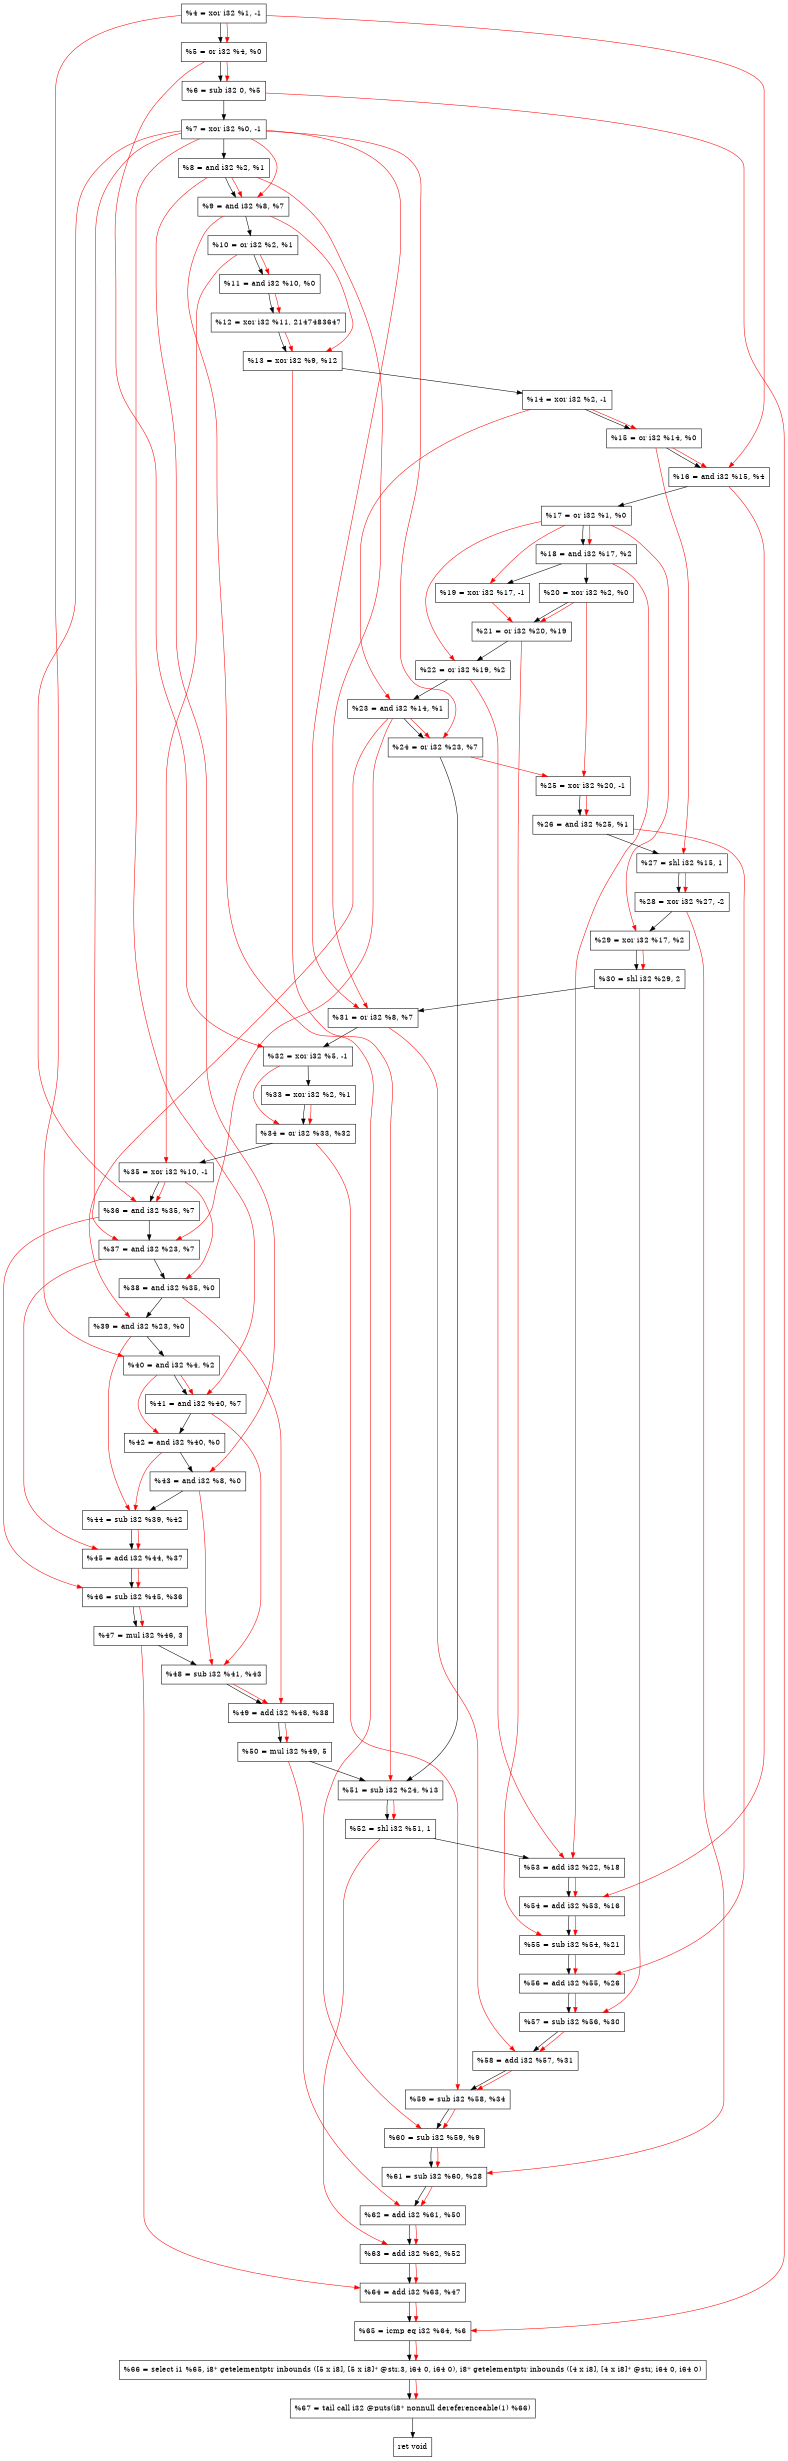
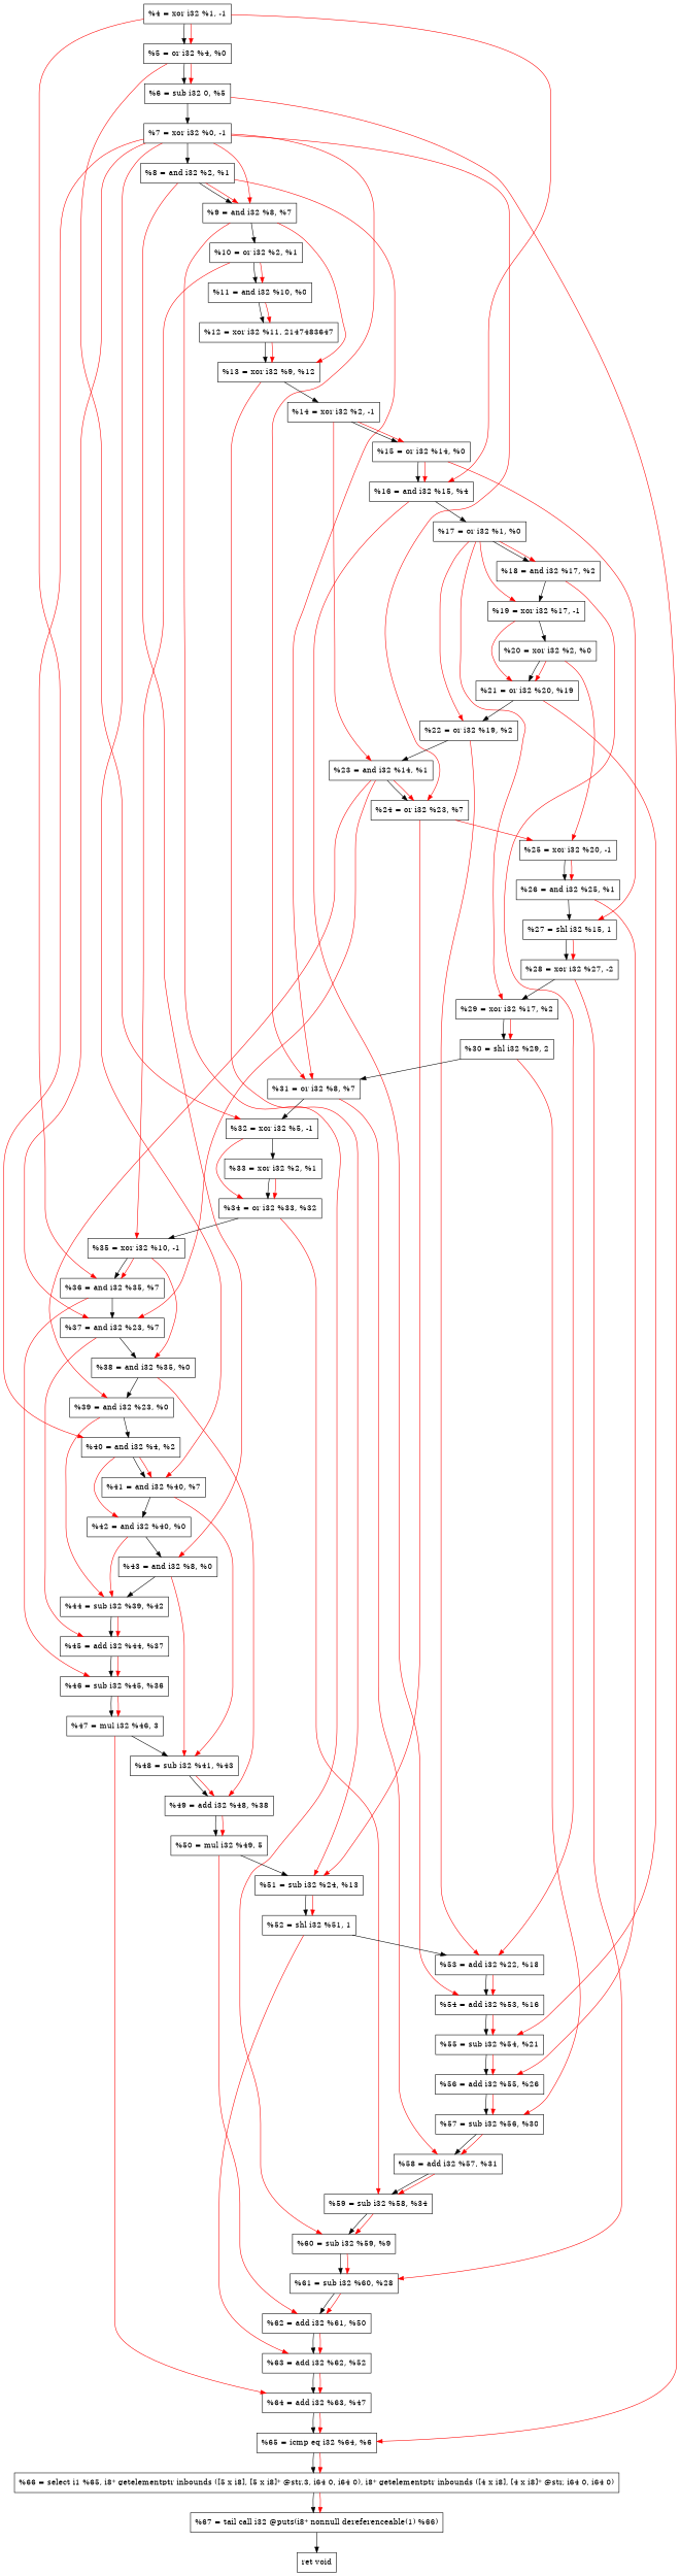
  digraph {
    node [shape=record]
    edge [color=red]
    n1 [label="  %4 = xor i32 %1, -1"]
    n2 [label="  %5 = or i32 %4, %0"]
    n3 [label="  %16 = and i32 %15, %4"]
    n4 [label="  %40 = and i32 %4, %2"]
    n5 [label="  %6 = sub i32 0, %5"]
    n6 [label="  %32 = xor i32 %5, -1"]
    n7 [label="  %17 = or i32 %1, %0"]
    n8 [label="  %54 = add i32 %53, %16"]
    n9 [label="  %41 = and i32 %40, %7"]
    n10 [label="  %42 = and i32 %40, %0"]
    n11 [label="  %7 = xor i32 %0, -1"]
    n12 [label="  %65 = icmp eq i32 %64, %6"]
    n13 [label="  %33 = xor i32 %2, %1"]
    n14 [label="  %34 = or i32 %33, %32"]
    n15 [label="  %8 = and i32 %2, %1"]
    n16 [label="  %9 = and i32 %8, %7"]
    n17 [label="  %24 = or i32 %23, %7"]
    n18 [label="  %31 = or i32 %8, %7"]
    n19 [label="  %36 = and i32 %35, %7"]
    n20 [label="  %37 = and i32 %23, %7"]
    n21 [label="  %66 = select i1 %65, i8* getelementptr inbounds ([5 x i8], [5 x i8]* @str.3, i64 0, i64 0), i8* getelementptr inbounds ([4 x i8], [4 x i8]* @str, i64 0, i64 0)"]
    n22 [label="  %43 = and i32 %8, %0"]
    n23 [label="  %10 = or i32 %2, %1"]
    n24 [label="  %13 = xor i32 %9, %12"]
    n25 [label="  %60 = sub i32 %59, %9"]
    n26 [label="  %51 = sub i32 %24, %13"]
    n27 [label="  %25 = xor i32 %20, -1"]
    n28 [label="  %58 = add i32 %57, %31"]
    n29 [label="  %46 = sub i32 %45, %36"]
    n30 [label="  %38 = and i32 %35, %0"]
    n31 [label="  %45 = add i32 %44, %37"]
    n32 [label="  %48 = sub i32 %41, %43"]
    n33 [label="  %44 = sub i32 %39, %42"]
    n34 [label="  %11 = and i32 %10, %0"]
    n35 [label="  %35 = xor i32 %10, -1"]
    n36 [label="  %14 = xor i32 %2, -1"]
    n37 [label="  %61 = sub i32 %60, %28"]
    n38 [label="  %12 = xor i32 %11, 2147483647"]
    n39 [label="  %15 = or i32 %14, %0"]
    n40 [label="  %23 = and i32 %14, %1"]
    n41 [label="  %52 = shl i32 %51, 1"]
    n42 [label="  %27 = shl i32 %15, 1"]
    n43 [label="  %39 = and i32 %23, %0"]
    n44 [label="  %28 = xor i32 %27, -2"]
    n45 [label="  %18 = and i32 %17, %2"]
    n46 [label="  %19 = xor i32 %17, -1"]
    n47 [label="  %29 = xor i32 %17, %2"]
    n48 [label="  %22 = or i32 %19, %2"]
    n49 [label="  %55 = sub i32 %54, %21"]
    n50 [label="  %53 = add i32 %22, %18"]
    n51 [label="  %20 = xor i32 %2, %0"]
    n52 [label="  %21 = or i32 %20, %19"]
    n53 [label="  %30 = shl i32 %29, 2"]
    n54 [label="  %26 = and i32 %25, %1"]
    n55 [label="  %56 = add i32 %55, %26"]
    n56 [label="  %57 = sub i32 %56, %30"]
    n57 [label="  %62 = add i32 %61, %50"]
    n58 [label="  %59 = sub i32 %58, %34"]
    n59 [label="  %49 = add i32 %48, %38"]
    n60 [label="  %47 = mul i32 %46, 3"]
    n61 [label="  %50 = mul i32 %49, 5"]
    n62 [label="  %64 = add i32 %63, %47"]
    n63 [label="  %63 = add i32 %62, %52"]
    n64 [label="  %67 = tail call i32 @puts(i8* nonnull dereferenceable(1) %66)"]
    n65 [label="  ret void"]
    n1 -> n2 [color=""]
    n1 -> n2
    n1 -> n3
    n1 -> n4
    n2 -> n5 [color=""]
    n2 -> n5
    n2 -> n6
    n3 -> n7 [color=""]
    n3 -> n8
    n4 -> n9 [color=""]
    n4 -> n9
    n4 -> n10
    n5 -> n11 [color=""]
    n5 -> n12
    n6 -> n13 [color=""]
    n6 -> n14
    n7 -> n45 [color=""]
    n7 -> n45
    n7 -> n46
    n7 -> n47
    n7 -> n48
    n8 -> n49 [color=""]
    n8 -> n49
    n9 -> n10 [color=""]
    n9 -> n32
    n10 -> n22 [color=""]
    n10 -> n33
    n11 -> n9
    n11 -> n15 [color=""]
    n11 -> n16
    n11 -> n17
    n11 -> n18
    n11 -> n19
    n11 -> n20
    n12 -> n21 [color=""]
    n12 -> n21
    n13 -> n14 [color=""]
    n13 -> n14
    n14 -> n35 [color=""]
    n14 -> n58
    n15 -> n16 [color=""]
    n15 -> n16
    n15 -> n18
    n15 -> n22
    n16 -> n23 [color=""]
    n16 -> n24
    n16 -> n25
-   n17 -> n26 [color=black]
+   n17 -> n26
    n17 -> n27
    n18 -> n6 [color=""]
    n18 -> n28
    n19 -> n20 [color=""]
    n19 -> n29
    n20 -> n30 [color=""]
    n20 -> n31
    n21 -> n64 [color=""]
    n21 -> n64
    n22 -> n32
    n22 -> n33 [color=""]
    n23 -> n34 [color=""]
    n23 -> n34
    n23 -> n35
    n24 -> n26
    n24 -> n36 [color=""]
    n25 -> n37 [color=""]
    n25 -> n37
    n26 -> n41 [color=""]
    n26 -> n41
    n27 -> n54 [color=""]
    n27 -> n54
    n28 -> n58 [color=""]
    n28 -> n58
    n29 -> n60 [color=""]
    n29 -> n60
    n30 -> n43 [color=""]
    n30 -> n59
    n31 -> n29 [color=""]
    n31 -> n29
    n32 -> n59 [color=""]
    n32 -> n59
    n33 -> n31 [color=""]
    n33 -> n31
    n34 -> n38 [color=""]
    n34 -> n38
    n35 -> n19 [color=""]
    n35 -> n19
    n35 -> n30
    n36 -> n39 [color=""]
    n36 -> n39
    n36 -> n40
    n37 -> n57 [color=""]
    n37 -> n57
    n38 -> n24 [color=""]
    n38 -> n24
    n39 -> n3 [color=""]
    n39 -> n3
    n39 -> n42
    n40 -> n17 [color=""]
    n40 -> n17
    n40 -> n20
    n40 -> n43
    n41 -> n50 [color=""]
    n41 -> n63
    n42 -> n44 [color=""]
    n42 -> n44
    n43 -> n4 [color=""]
    n43 -> n33
    n44 -> n37
    n44 -> n47 [color=""]
    n45 -> n46 [color=""]
    n45 -> n50
-   n45 -> n51 [color=""]
+   n46 -> n51 [color=""]
    n46 -> n52
    n47 -> n53 [color=""]
    n47 -> n53
    n48 -> n40 [color=""]
    n48 -> n50
    n49 -> n55 [color=""]
    n49 -> n55
    n50 -> n8 [color=""]
    n50 -> n8
    n51 -> n27
    n51 -> n52 [color=""]
    n51 -> n52
    n52 -> n48 [color=""]
    n52 -> n49
    n53 -> n18 [color=""]
    n53 -> n56
    n54 -> n42 [color=""]
    n54 -> n55
    n55 -> n56 [color=""]
    n55 -> n56
    n56 -> n28 [color=""]
    n56 -> n28
    n57 -> n63 [color=""]
    n57 -> n63
    n58 -> n25 [color=""]
    n58 -> n25
    n59 -> n61 [color=""]
    n59 -> n61
    n60 -> n32 [color=""]
    n60 -> n62
    n61 -> n26 [color=""]
    n61 -> n57
    n62 -> n12 [color=""]
    n62 -> n12
    n63 -> n62 [color=""]
    n63 -> n62
    n64 -> n65 [color=""]
  }
